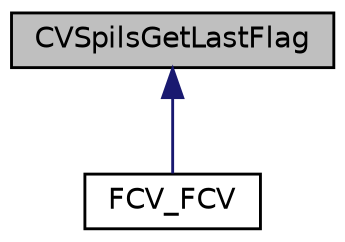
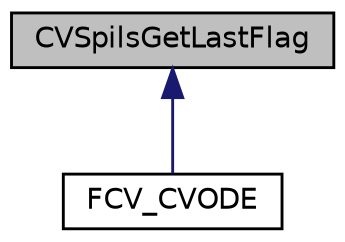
  digraph {
    rankdir=TB
    node [color=black fontname=Helvetica fontsize=10 shape=record style=filled]
    n1 [fillcolor=grey75 fontcolor=black height=0.2 label=CVSpilsGetLastFlag width=0.4]
-   n2 [fillcolor=white height=0.2 label=FCV_FCV width=0.4]
+   n2 [fillcolor=white height=0.2 label=FCV_CVODE width=0.4]
    n1 -> n2 [color=midnightblue dir=back fontname=Helvetica fontsize=10 labelfontname=Helvetica labelfontsize=10 style=solid]
  }
